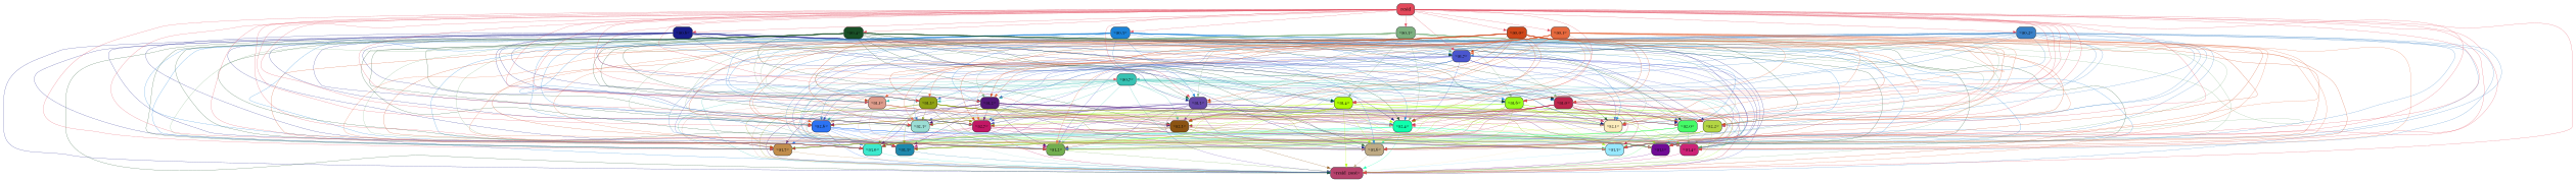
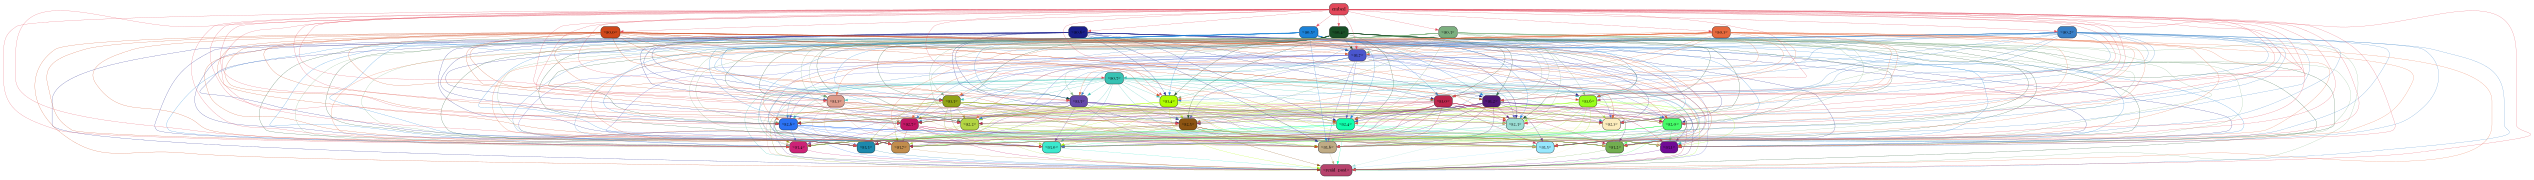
  strict digraph {
    fontname="Playfair Display"
    splines=true
    node [color=black fontname="Playfair Display" shape=box style="filled, rounded"]
    edge [color="#e3485a" fontname="Playfair Display" penwidth=0.6]
    "<a3.7>" [fillcolor="#c18d4d"]
    "<resid_post>" [fillcolor="#b7436d"]
    "<a3.6>" [fillcolor="#bfab85"]
    "<a3.5>" [fillcolor="#97e8fd"]
    "<a3.4>" [fillcolor="#cd2377"]
    "<a3.3>" [fillcolor="#1d89ad"]
    "<a3.2>" [fillcolor="#72ae50"]
    "<a3.1>" [fillcolor="#710b96"]
    "<a3.0>" [fillcolor="#3de9ce"]
    "<a2.7>" [fillcolor="#c21765"]
    "<a2.6>" [fillcolor="#2c73f4"]
    "<a2.5>" [fillcolor="#8c5412"]
    "<a2.4>" [fillcolor="#10ffad"]
    "<a2.3>" [fillcolor="#9bddd4"]
    "<a2.2>" [fillcolor="#b3d543"]
    "<a2.1>" [fillcolor="#fcecbc"]
    "<a2.0>" [fillcolor="#45fb68"]
    "<a1.7>" [fillcolor="#4a56ce"]
    "<a0.7>" [fillcolor="#37c2b3"]
    "<a1.6>" [fillcolor="#97fd1a"]
    "<a1.5>" [fillcolor="#6448a9"]
    "<a1.4>" [fillcolor="#affd00"]
    "<a1.3>" [fillcolor="#91a316"]
    "<a1.2>" [fillcolor="#511777"]
    "<a1.1>" [fillcolor="#dd9c8b"]
    "<a1.0>" [fillcolor="#bd264d"]
    "<a0.6>" [fillcolor="#181e8a"]
    "<a0.5>" [fillcolor="#1b82d8"]
    "<a0.4>" [fillcolor="#194f26"]
    "<a0.3>" [fillcolor="#7cb07f"]
    "<a0.2>" [fillcolor="#3980c7"]
    "<a0.1>" [fillcolor="#e6693e"]
    "<a0.0>" [fillcolor="#cf471a"]
-   embed [fillcolor="#e3485a" label=resid]
+   embed [fillcolor="#e3485a"]
    "<a3.7>" -> "<resid_post>" [color="#c18d4d"]
    "<a3.6>" -> "<resid_post>" [color="#bfab85"]
    "<a3.5>" -> "<resid_post>" [color="#97e8fd"]
    "<a3.4>" -> "<resid_post>" [color="#cd2377"]
    "<a3.3>" -> "<resid_post>" [color="#1d89ad"]
    "<a3.2>" -> "<resid_post>" [color="#72ae50"]
    "<a3.1>" -> "<resid_post>" [color="#710b96"]
    "<a3.0>" -> "<resid_post>" [color="#3de9ce"]
    "<a2.7>" -> "<a3.7>" [color="#c21765"]
    "<a2.7>" -> "<resid_post>" [color="#c21765"]
    "<a2.7>" -> "<a3.6>" [color="#c21765"]
    "<a2.7>" -> "<a3.5>" [color="#c21765"]
    "<a2.7>" -> "<a3.4>" [color="#c21765"]
    "<a2.7>" -> "<a3.3>" [color="#c21765"]
    "<a2.7>" -> "<a3.2>" [color="#c21765"]
    "<a2.7>" -> "<a3.1>" [color="#c21765"]
    "<a2.7>" -> "<a3.0>" [color="#c21765"]
    "<a2.6>" -> "<a3.7>" [color="#2c73f4"]
    "<a2.6>" -> "<resid_post>" [color="#2c73f4"]
    "<a2.6>" -> "<a3.6>" [color="#2c73f4"]
    "<a2.6>" -> "<a3.5>" [color="#2c73f4"]
    "<a2.6>" -> "<a3.4>" [color="#2c73f4"]
    "<a2.6>" -> "<a3.3>" [color="#2c73f4"]
    "<a2.6>" -> "<a3.2>" [color="#2c73f4"]
    "<a2.6>" -> "<a3.1>" [color="#2c73f4"]
    "<a2.6>" -> "<a3.0>" [color="#2c73f4"]
    "<a2.5>" -> "<a3.7>" [color="#8c5412"]
    "<a2.5>" -> "<resid_post>" [color="#8c5412"]
    "<a2.5>" -> "<a3.6>" [color="#8c5412"]
    "<a2.5>" -> "<a3.5>" [color="#8c5412"]
    "<a2.5>" -> "<a3.4>" [color="#8c5412"]
    "<a2.5>" -> "<a3.3>" [color="#8c5412"]
    "<a2.5>" -> "<a3.2>" [color="#8c5412"]
    "<a2.5>" -> "<a3.1>" [color="#8c5412"]
    "<a2.5>" -> "<a3.0>" [color="#8c5412"]
    "<a2.4>" -> "<a3.7>" [color="#10ffad"]
    "<a2.4>" -> "<resid_post>" [color="#10ffad"]
    "<a2.4>" -> "<a3.6>" [color="#10ffad"]
    "<a2.4>" -> "<a3.5>" [color="#10ffad"]
    "<a2.4>" -> "<a3.4>" [color="#10ffad"]
    "<a2.4>" -> "<a3.3>" [color="#10ffad"]
    "<a2.4>" -> "<a3.2>" [color="#10ffad"]
    "<a2.4>" -> "<a3.1>" [color="#10ffad"]
    "<a2.4>" -> "<a3.0>" [color="#10ffad"]
    "<a2.3>" -> "<a3.7>" [color="#9bddd4"]
    "<a2.3>" -> "<resid_post>" [color="#9bddd4"]
    "<a2.3>" -> "<a3.6>" [color="#9bddd4"]
    "<a2.3>" -> "<a3.5>" [color="#9bddd4"]
    "<a2.3>" -> "<a3.4>" [color="#9bddd4"]
    "<a2.3>" -> "<a3.3>" [color="#9bddd4"]
    "<a2.3>" -> "<a3.2>" [color="#9bddd4"]
    "<a2.3>" -> "<a3.1>" [color="#9bddd4"]
    "<a2.3>" -> "<a3.0>" [color="#9bddd4"]
    "<a2.2>" -> "<a3.7>" [color="#b3d543"]
    "<a2.2>" -> "<resid_post>" [color="#b3d543"]
    "<a2.2>" -> "<a3.6>" [color="#b3d543"]
    "<a2.2>" -> "<a3.5>" [color="#b3d543"]
    "<a2.2>" -> "<a3.4>" [color="#b3d543"]
    "<a2.2>" -> "<a3.3>" [color="#b3d543"]
    "<a2.2>" -> "<a3.2>" [color="#b3d543"]
    "<a2.2>" -> "<a3.1>" [color="#b3d543"]
    "<a2.2>" -> "<a3.0>" [color="#b3d543"]
    "<a2.1>" -> "<a3.7>" [color="#fcecbc"]
    "<a2.1>" -> "<resid_post>" [color="#fcecbc"]
    "<a2.1>" -> "<a3.6>" [color="#fcecbc"]
    "<a2.1>" -> "<a3.5>" [color="#fcecbc"]
    "<a2.1>" -> "<a3.4>" [color="#fcecbc"]
    "<a2.1>" -> "<a3.3>" [color="#fcecbc"]
    "<a2.1>" -> "<a3.2>" [color="#fcecbc"]
    "<a2.1>" -> "<a3.1>" [color="#fcecbc"]
    "<a2.1>" -> "<a3.0>" [color="#fcecbc"]
    "<a2.0>" -> "<a3.7>" [color="#45fb68"]
    "<a2.0>" -> "<resid_post>" [color="#45fb68"]
    "<a2.0>" -> "<a3.6>" [color="#45fb68"]
    "<a2.0>" -> "<a3.5>" [color="#45fb68"]
    "<a2.0>" -> "<a3.4>" [color="#45fb68"]
    "<a2.0>" -> "<a3.3>" [color="#45fb68"]
    "<a2.0>" -> "<a3.2>" [color="#45fb68"]
    "<a2.0>" -> "<a3.1>" [color="#45fb68"]
    "<a2.0>" -> "<a3.0>" [color="#45fb68"]
    "<a1.7>" -> "<a3.7>" [color="#4a56ce"]
    "<a1.7>" -> "<resid_post>" [color="#4a56ce"]
    "<a1.7>" -> "<a3.6>" [color="#4a56ce"]
    "<a1.7>" -> "<a3.5>" [color="#4a56ce"]
    "<a1.7>" -> "<a3.4>" [color="#4a56ce"]
    "<a1.7>" -> "<a3.3>" [color="#4a56ce"]
    "<a1.7>" -> "<a3.2>" [color="#4a56ce"]
    "<a1.7>" -> "<a3.1>" [color="#4a56ce"]
    "<a1.7>" -> "<a3.0>" [color="#4a56ce"]
    "<a1.7>" -> "<a2.7>" [color="#4a56ce"]
    "<a1.7>" -> "<a2.6>" [color="#4a56ce"]
    "<a1.7>" -> "<a2.5>" [color="#4a56ce"]
    "<a1.7>" -> "<a2.4>" [color="#4a56ce"]
    "<a1.7>" -> "<a2.3>" [color="#4a56ce"]
    "<a1.7>" -> "<a2.2>" [color="#4a56ce"]
    "<a1.7>" -> "<a2.1>" [color="#4a56ce"]
    "<a1.7>" -> "<a2.0>" [color="#4a56ce"]
    "<a1.7>" -> "<a0.7>" [color="#37c2b3"]
    "<a0.7>" -> "<a3.7>" [color="#37c2b3"]
    "<a0.7>" -> "<resid_post>" [color="#37c2b3"]
    "<a0.7>" -> "<a3.6>" [color="#37c2b3"]
    "<a0.7>" -> "<a3.5>" [color="#37c2b3"]
    "<a0.7>" -> "<a3.4>" [color="#37c2b3"]
    "<a0.7>" -> "<a3.3>" [color="#37c2b3"]
    "<a0.7>" -> "<a3.2>" [color="#37c2b3"]
    "<a0.7>" -> "<a3.1>" [color="#37c2b3"]
    "<a0.7>" -> "<a3.0>" [color="#37c2b3"]
    "<a0.7>" -> "<a2.7>" [color="#37c2b3"]
    "<a0.7>" -> "<a2.6>" [color="#37c2b3"]
    "<a0.7>" -> "<a2.5>" [color="#37c2b3"]
    "<a0.7>" -> "<a2.4>" [color="#37c2b3"]
    "<a0.7>" -> "<a2.3>" [color="#37c2b3"]
    "<a0.7>" -> "<a2.2>" [color="#37c2b3"]
    "<a0.7>" -> "<a2.1>" [color="#37c2b3"]
    "<a0.7>" -> "<a2.0>" [color="#37c2b3"]
    "<a0.7>" -> "<a1.6>" [color="#37c2b3"]
    "<a0.7>" -> "<a1.5>" [color="#37c2b3"]
    "<a0.7>" -> "<a1.4>" [color="#37c2b3"]
    "<a0.7>" -> "<a1.3>" [color="#37c2b3"]
    "<a0.7>" -> "<a1.2>" [color="#37c2b3"]
    "<a0.7>" -> "<a1.1>" [color="#37c2b3"]
    "<a0.7>" -> "<a1.0>" [color="#37c2b3"]
    "<a1.6>" -> "<a3.7>" [color="#97fd1a"]
    "<a1.6>" -> "<resid_post>" [color="#97fd1a"]
    "<a1.6>" -> "<a3.6>" [color="#97fd1a"]
    "<a1.6>" -> "<a3.5>" [color="#97fd1a"]
    "<a1.6>" -> "<a3.4>" [color="#97fd1a"]
    "<a1.6>" -> "<a3.3>" [color="#97fd1a"]
    "<a1.6>" -> "<a3.2>" [color="#97fd1a"]
    "<a1.6>" -> "<a3.1>" [color="#97fd1a"]
    "<a1.6>" -> "<a3.0>" [color="#97fd1a"]
    "<a1.6>" -> "<a2.7>" [color="#97fd1a"]
    "<a1.6>" -> "<a2.6>" [color="#97fd1a"]
    "<a1.6>" -> "<a2.5>" [color="#97fd1a"]
    "<a1.6>" -> "<a2.4>" [color="#97fd1a"]
    "<a1.6>" -> "<a2.3>" [color="#97fd1a"]
    "<a1.6>" -> "<a2.2>" [color="#97fd1a"]
    "<a1.6>" -> "<a2.1>" [color="#97fd1a"]
    "<a1.6>" -> "<a2.0>" [color="#97fd1a"]
    "<a1.5>" -> "<a3.7>" [color="#6448a9"]
    "<a1.5>" -> "<resid_post>" [color="#6448a9"]
    "<a1.5>" -> "<a3.6>" [color="#6448a9"]
    "<a1.5>" -> "<a3.5>" [color="#6448a9"]
    "<a1.5>" -> "<a3.4>" [color="#6448a9"]
    "<a1.5>" -> "<a3.3>" [color="#6448a9"]
    "<a1.5>" -> "<a3.2>" [color="#6448a9"]
    "<a1.5>" -> "<a3.1>" [color="#6448a9"]
    "<a1.5>" -> "<a3.0>" [color="#6448a9"]
    "<a1.5>" -> "<a2.7>" [color="#6448a9"]
    "<a1.5>" -> "<a2.6>" [color="#6448a9"]
    "<a1.5>" -> "<a2.5>" [color="#6448a9"]
    "<a1.5>" -> "<a2.4>" [color="#6448a9"]
    "<a1.5>" -> "<a2.3>" [color="#6448a9"]
    "<a1.5>" -> "<a2.2>" [color="#6448a9"]
    "<a1.5>" -> "<a2.1>" [color="#6448a9"]
    "<a1.5>" -> "<a2.0>" [color="#6448a9"]
    "<a1.4>" -> "<a3.7>" [color="#affd00"]
    "<a1.4>" -> "<resid_post>" [color="#affd00"]
    "<a1.4>" -> "<a3.6>" [color="#affd00"]
    "<a1.4>" -> "<a3.5>" [color="#affd00"]
    "<a1.4>" -> "<a3.4>" [color="#affd00"]
    "<a1.4>" -> "<a3.3>" [color="#affd00"]
    "<a1.4>" -> "<a3.2>" [color="#affd00"]
    "<a1.4>" -> "<a3.1>" [color="#affd00"]
    "<a1.4>" -> "<a3.0>" [color="#affd00"]
    "<a1.4>" -> "<a2.7>" [color="#affd00"]
    "<a1.4>" -> "<a2.6>" [color="#affd00"]
    "<a1.4>" -> "<a2.5>" [color="#affd00"]
    "<a1.4>" -> "<a2.4>" [color="#affd00"]
    "<a1.4>" -> "<a2.3>" [color="#affd00"]
    "<a1.4>" -> "<a2.2>" [color="#affd00"]
    "<a1.4>" -> "<a2.1>" [color="#affd00"]
    "<a1.4>" -> "<a2.0>" [color="#affd00"]
    "<a1.3>" -> "<a3.7>" [color="#91a316"]
    "<a1.3>" -> "<resid_post>" [color="#91a316"]
    "<a1.3>" -> "<a3.6>" [color="#91a316"]
    "<a1.3>" -> "<a3.5>" [color="#91a316"]
    "<a1.3>" -> "<a3.4>" [color="#91a316"]
    "<a1.3>" -> "<a3.3>" [color="#91a316"]
    "<a1.3>" -> "<a3.2>" [color="#91a316"]
    "<a1.3>" -> "<a3.1>" [color="#91a316"]
    "<a1.3>" -> "<a3.0>" [color="#91a316"]
    "<a1.3>" -> "<a2.7>" [color="#91a316"]
    "<a1.3>" -> "<a2.6>" [color="#91a316"]
    "<a1.3>" -> "<a2.5>" [color="#91a316"]
    "<a1.3>" -> "<a2.4>" [color="#91a316"]
    "<a1.3>" -> "<a2.3>" [color="#91a316"]
    "<a1.3>" -> "<a2.2>" [color="#91a316"]
    "<a1.3>" -> "<a2.1>" [color="#91a316"]
    "<a1.3>" -> "<a2.0>" [color="#91a316"]
    "<a1.2>" -> "<a3.7>" [color="#511777"]
    "<a1.2>" -> "<resid_post>" [color="#511777"]
    "<a1.2>" -> "<a3.6>" [color="#511777"]
    "<a1.2>" -> "<a3.5>" [color="#511777"]
    "<a1.2>" -> "<a3.4>" [color="#511777"]
    "<a1.2>" -> "<a3.3>" [color="#511777"]
    "<a1.2>" -> "<a3.2>" [color="#511777"]
    "<a1.2>" -> "<a3.1>" [color="#511777"]
    "<a1.2>" -> "<a3.0>" [color="#511777"]
    "<a1.2>" -> "<a2.7>" [color="#511777"]
    "<a1.2>" -> "<a2.6>" [color="#511777"]
    "<a1.2>" -> "<a2.5>" [color="#511777"]
    "<a1.2>" -> "<a2.4>" [color="#511777"]
    "<a1.2>" -> "<a2.3>" [color="#511777"]
    "<a1.2>" -> "<a2.2>" [color="#511777"]
    "<a1.2>" -> "<a2.1>" [color="#511777"]
    "<a1.2>" -> "<a2.0>" [color="#511777"]
    "<a1.1>" -> "<a3.7>" [color="#dd9c8b"]
    "<a1.1>" -> "<resid_post>" [color="#dd9c8b"]
    "<a1.1>" -> "<a3.6>" [color="#dd9c8b"]
    "<a1.1>" -> "<a3.5>" [color="#dd9c8b"]
    "<a1.1>" -> "<a3.4>" [color="#dd9c8b"]
    "<a1.1>" -> "<a3.3>" [color="#dd9c8b"]
    "<a1.1>" -> "<a3.2>" [color="#dd9c8b"]
    "<a1.1>" -> "<a3.1>" [color="#dd9c8b"]
    "<a1.1>" -> "<a3.0>" [color="#dd9c8b"]
    "<a1.1>" -> "<a2.7>" [color="#dd9c8b"]
    "<a1.1>" -> "<a2.6>" [color="#dd9c8b"]
    "<a1.1>" -> "<a2.5>" [color="#dd9c8b"]
    "<a1.1>" -> "<a2.4>" [color="#dd9c8b"]
    "<a1.1>" -> "<a2.3>" [color="#dd9c8b"]
    "<a1.1>" -> "<a2.2>" [color="#dd9c8b"]
    "<a1.1>" -> "<a2.1>" [color="#dd9c8b"]
    "<a1.1>" -> "<a2.0>" [color="#dd9c8b"]
    "<a1.0>" -> "<a3.7>" [color="#bd264d"]
    "<a1.0>" -> "<resid_post>" [color="#bd264d"]
    "<a1.0>" -> "<a3.6>" [color="#bd264d"]
    "<a1.0>" -> "<a3.5>" [color="#bd264d"]
    "<a1.0>" -> "<a3.4>" [color="#bd264d"]
    "<a1.0>" -> "<a3.3>" [color="#bd264d"]
    "<a1.0>" -> "<a3.2>" [color="#bd264d"]
    "<a1.0>" -> "<a3.1>" [color="#bd264d"]
    "<a1.0>" -> "<a3.0>" [color="#bd264d"]
    "<a1.0>" -> "<a2.7>" [color="#bd264d"]
    "<a1.0>" -> "<a2.6>" [color="#bd264d"]
    "<a1.0>" -> "<a2.5>" [color="#bd264d"]
    "<a1.0>" -> "<a2.4>" [color="#bd264d"]
    "<a1.0>" -> "<a2.3>" [color="#bd264d"]
    "<a1.0>" -> "<a2.2>" [color="#bd264d"]
    "<a1.0>" -> "<a2.1>" [color="#bd264d"]
    "<a1.0>" -> "<a2.0>" [color="#bd264d"]
    "<a0.6>" -> "<a3.7>" [color="#181e8a"]
    "<a0.6>" -> "<resid_post>" [color="#181e8a"]
    "<a0.6>" -> "<a3.6>" [color="#181e8a"]
    "<a0.6>" -> "<a3.5>" [color="#181e8a"]
    "<a0.6>" -> "<a3.4>" [color="#181e8a"]
    "<a0.6>" -> "<a3.3>" [color="#181e8a"]
    "<a0.6>" -> "<a3.2>" [color="#181e8a"]
    "<a0.6>" -> "<a3.1>" [color="#181e8a"]
    "<a0.6>" -> "<a3.0>" [color="#181e8a"]
    "<a0.6>" -> "<a2.7>" [color="#181e8a"]
    "<a0.6>" -> "<a2.6>" [color="#181e8a"]
    "<a0.6>" -> "<a2.5>" [color="#181e8a"]
    "<a0.6>" -> "<a2.4>" [color="#181e8a"]
    "<a0.6>" -> "<a2.3>" [color="#181e8a"]
    "<a0.6>" -> "<a2.2>" [color="#181e8a"]
    "<a0.6>" -> "<a2.1>" [color="#181e8a"]
    "<a0.6>" -> "<a2.0>" [color="#181e8a"]
    "<a0.6>" -> "<a1.7>" [color="#181e8a"]
    "<a0.6>" -> "<a1.6>" [color="#181e8a"]
    "<a0.6>" -> "<a1.5>" [color="#181e8a"]
    "<a0.6>" -> "<a1.4>" [color="#181e8a"]
    "<a0.6>" -> "<a1.3>" [color="#181e8a"]
    "<a0.6>" -> "<a1.2>" [color="#181e8a"]
    "<a0.6>" -> "<a1.1>" [color="#181e8a"]
    "<a0.6>" -> "<a1.0>" [color="#181e8a"]
    "<a0.5>" -> "<a3.7>" [color="#1b82d8"]
-   "<a0.5>" -> "<resid_post>" [color="#1b82d8"]
    "<a0.5>" -> "<a3.6>" [color="#1b82d8"]
    "<a0.5>" -> "<a3.5>" [color="#1b82d8"]
    "<a0.5>" -> "<a3.4>" [color="#1b82d8"]
    "<a0.5>" -> "<a3.3>" [color="#1b82d8"]
    "<a0.5>" -> "<a3.2>" [color="#1b82d8"]
    "<a0.5>" -> "<a3.1>" [color="#1b82d8"]
    "<a0.5>" -> "<a3.0>" [color="#1b82d8"]
    "<a0.5>" -> "<a2.7>" [color="#1b82d8"]
    "<a0.5>" -> "<a2.6>" [color="#1b82d8"]
    "<a0.5>" -> "<a2.4>" [color="#1b82d8"]
    "<a0.5>" -> "<a2.3>" [color="#1b82d8"]
    "<a0.5>" -> "<a2.2>" [color="#1b82d8"]
    "<a0.5>" -> "<a2.1>" [color="#1b82d8"]
    "<a0.5>" -> "<a2.0>" [color="#1b82d8"]
    "<a0.5>" -> "<a1.7>" [color="#1b82d8"]
    "<a0.5>" -> "<a1.6>" [color="#1b82d8"]
    "<a0.5>" -> "<a1.5>" [color="#1b82d8"]
    "<a0.5>" -> "<a1.4>" [color="#1b82d8"]
    "<a0.5>" -> "<a1.3>" [color="#1b82d8"]
    "<a0.5>" -> "<a1.2>" [color="#1b82d8"]
    "<a0.5>" -> "<a1.1>" [color="#1b82d8"]
    "<a0.5>" -> "<a1.0>" [color="#1b82d8"]
    "<a0.4>" -> "<a3.7>" [color="#194f26"]
    "<a0.4>" -> "<resid_post>" [color="#194f26"]
    "<a0.4>" -> "<a3.6>" [color="#194f26"]
    "<a0.4>" -> "<a3.5>" [color="#194f26"]
    "<a0.4>" -> "<a3.4>" [color="#194f26"]
    "<a0.4>" -> "<a3.3>" [color="#194f26"]
    "<a0.4>" -> "<a3.2>" [color="#194f26"]
    "<a0.4>" -> "<a3.1>" [color="#194f26"]
    "<a0.4>" -> "<a3.0>" [color="#194f26"]
    "<a0.4>" -> "<a2.7>" [color="#194f26"]
    "<a0.4>" -> "<a2.6>" [color="#194f26"]
    "<a0.4>" -> "<a2.5>" [color="#194f26"]
    "<a0.4>" -> "<a2.4>" [color="#194f26"]
    "<a0.4>" -> "<a2.3>" [color="#194f26"]
    "<a0.4>" -> "<a2.2>" [color="#194f26"]
    "<a0.4>" -> "<a2.1>" [color="#194f26"]
    "<a0.4>" -> "<a2.0>" [color="#194f26"]
    "<a0.4>" -> "<a1.7>" [color="#194f26"]
    "<a0.4>" -> "<a1.6>" [color="#194f26"]
    "<a0.4>" -> "<a1.5>" [color="#194f26"]
    "<a0.4>" -> "<a1.4>" [color="#194f26"]
    "<a0.4>" -> "<a1.3>" [color="#194f26"]
    "<a0.4>" -> "<a1.2>" [color="#194f26"]
    "<a0.4>" -> "<a1.1>" [color="#194f26"]
    "<a0.4>" -> "<a1.0>" [color="#194f26"]
    "<a0.3>" -> "<a3.7>" [color="#7cb07f"]
    "<a0.3>" -> "<resid_post>" [color="#7cb07f"]
    "<a0.3>" -> "<a3.6>" [color="#7cb07f"]
    "<a0.3>" -> "<a3.5>" [color="#7cb07f"]
    "<a0.3>" -> "<a3.4>" [color="#7cb07f"]
    "<a0.3>" -> "<a3.3>" [color="#7cb07f"]
    "<a0.3>" -> "<a3.2>" [color="#7cb07f"]
    "<a0.3>" -> "<a3.1>" [color="#7cb07f"]
    "<a0.3>" -> "<a3.0>" [color="#7cb07f"]
    "<a0.3>" -> "<a2.7>" [color="#7cb07f"]
    "<a0.3>" -> "<a2.6>" [color="#7cb07f"]
    "<a0.3>" -> "<a2.5>" [color="#7cb07f"]
    "<a0.3>" -> "<a2.4>" [color="#7cb07f"]
    "<a0.3>" -> "<a2.3>" [color="#7cb07f"]
    "<a0.3>" -> "<a2.2>" [color="#7cb07f"]
    "<a0.3>" -> "<a2.1>" [color="#7cb07f"]
    "<a0.3>" -> "<a2.0>" [color="#7cb07f"]
    "<a0.3>" -> "<a1.7>" [color="#7cb07f"]
    "<a0.3>" -> "<a1.6>" [color="#7cb07f"]
    "<a0.3>" -> "<a1.5>" [color="#7cb07f"]
    "<a0.3>" -> "<a1.4>" [color="#7cb07f"]
    "<a0.3>" -> "<a1.3>" [color="#7cb07f"]
    "<a0.3>" -> "<a1.2>" [color="#7cb07f"]
    "<a0.3>" -> "<a1.1>" [color="#7cb07f"]
    "<a0.3>" -> "<a1.0>" [color="#7cb07f"]
    "<a0.2>" -> "<a3.7>" [color="#3980c7"]
    "<a0.2>" -> "<resid_post>" [color="#3980c7"]
    "<a0.2>" -> "<a3.6>" [color="#3980c7"]
    "<a0.2>" -> "<a3.5>" [color="#3980c7"]
    "<a0.2>" -> "<a3.4>" [color="#3980c7"]
    "<a0.2>" -> "<a3.3>" [color="#3980c7"]
    "<a0.2>" -> "<a3.2>" [color="#3980c7"]
    "<a0.2>" -> "<a3.1>" [color="#3980c7"]
    "<a0.2>" -> "<a3.0>" [color="#3980c7"]
    "<a0.2>" -> "<a2.7>" [color="#3980c7"]
    "<a0.2>" -> "<a2.6>" [color="#3980c7"]
    "<a0.2>" -> "<a2.5>" [color="#3980c7"]
    "<a0.2>" -> "<a2.4>" [color="#3980c7"]
    "<a0.2>" -> "<a2.3>" [color="#3980c7"]
    "<a0.2>" -> "<a2.2>" [color="#3980c7"]
    "<a0.2>" -> "<a2.1>" [color="#3980c7"]
    "<a0.2>" -> "<a2.0>" [color="#3980c7"]
    "<a0.2>" -> "<a1.7>" [color="#3980c7"]
    "<a0.2>" -> "<a1.6>" [color="#3980c7"]
    "<a0.2>" -> "<a1.5>" [color="#3980c7"]
    "<a0.2>" -> "<a1.4>" [color="#3980c7"]
    "<a0.2>" -> "<a1.3>" [color="#3980c7"]
    "<a0.2>" -> "<a1.2>" [color="#3980c7"]
    "<a0.2>" -> "<a1.0>" [color="#3980c7"]
    "<a0.1>" -> "<a3.7>" [color="#e6693e"]
    "<a0.1>" -> "<resid_post>" [color="#e6693e"]
    "<a0.1>" -> "<a3.6>" [color="#e6693e"]
    "<a0.1>" -> "<a3.5>" [color="#e6693e"]
    "<a0.1>" -> "<a3.4>" [color="#e6693e"]
    "<a0.1>" -> "<a3.3>" [color="#e6693e"]
    "<a0.1>" -> "<a3.2>" [color="#e6693e"]
    "<a0.1>" -> "<a3.1>" [color="#e6693e"]
    "<a0.1>" -> "<a3.0>" [color="#e6693e"]
    "<a0.1>" -> "<a2.7>" [color="#e6693e"]
    "<a0.1>" -> "<a2.6>" [color="#e6693e"]
    "<a0.1>" -> "<a2.5>" [color="#e6693e"]
    "<a0.1>" -> "<a2.4>" [color="#e6693e"]
    "<a0.1>" -> "<a2.3>" [color="#e6693e"]
    "<a0.1>" -> "<a2.2>" [color="#e6693e"]
    "<a0.1>" -> "<a2.1>" [color="#e6693e"]
    "<a0.1>" -> "<a2.0>" [color="#e6693e"]
    "<a0.1>" -> "<a1.7>" [color="#e6693e"]
    "<a0.1>" -> "<a1.6>" [color="#e6693e"]
    "<a0.1>" -> "<a1.5>" [color="#e6693e"]
    "<a0.1>" -> "<a1.4>" [color="#e6693e"]
    "<a0.1>" -> "<a1.3>" [color="#e6693e"]
    "<a0.1>" -> "<a1.2>" [color="#e6693e"]
    "<a0.1>" -> "<a1.1>" [color="#e6693e"]
    "<a0.1>" -> "<a1.0>" [color="#e6693e"]
    "<a0.0>" -> "<a3.7>" [color="#cf471a"]
    "<a0.0>" -> "<resid_post>" [color="#cf471a"]
    "<a0.0>" -> "<a3.6>" [color="#cf471a"]
    "<a0.0>" -> "<a3.5>" [color="#cf471a"]
    "<a0.0>" -> "<a3.4>" [color="#cf471a"]
    "<a0.0>" -> "<a3.3>" [color="#cf471a"]
    "<a0.0>" -> "<a3.2>" [color="#cf471a"]
    "<a0.0>" -> "<a3.1>" [color="#cf471a"]
    "<a0.0>" -> "<a3.0>" [color="#cf471a"]
    "<a0.0>" -> "<a2.7>" [color="#cf471a"]
    "<a0.0>" -> "<a2.6>" [color="#cf471a"]
    "<a0.0>" -> "<a2.5>" [color="#cf471a"]
    "<a0.0>" -> "<a2.4>" [color="#cf471a"]
    "<a0.0>" -> "<a2.3>" [color="#cf471a"]
    "<a0.0>" -> "<a2.2>" [color="#cf471a"]
    "<a0.0>" -> "<a2.1>" [color="#cf471a"]
    "<a0.0>" -> "<a2.0>" [color="#cf471a"]
    "<a0.0>" -> "<a1.7>" [color="#cf471a"]
    "<a0.0>" -> "<a1.6>" [color="#cf471a"]
    "<a0.0>" -> "<a1.5>" [color="#cf471a"]
    "<a0.0>" -> "<a1.4>" [color="#cf471a"]
    "<a0.0>" -> "<a1.3>" [color="#cf471a"]
    "<a0.0>" -> "<a1.2>" [color="#cf471a"]
    "<a0.0>" -> "<a1.1>" [color="#cf471a"]
    "<a0.0>" -> "<a1.0>" [color="#cf471a"]
    embed -> "<a3.7>"
    embed -> "<resid_post>"
    embed -> "<a3.6>"
    embed -> "<a3.5>"
    embed -> "<a3.4>"
    embed -> "<a3.3>"
    embed -> "<a3.2>"
    embed -> "<a3.1>"
    embed -> "<a3.0>"
    embed -> "<a2.7>"
    embed -> "<a2.6>"
    embed -> "<a2.5>"
    embed -> "<a2.4>"
    embed -> "<a2.3>"
    embed -> "<a2.2>"
    embed -> "<a2.1>"
    embed -> "<a2.0>"
    embed -> "<a1.7>"
    embed -> "<a0.7>"
    embed -> "<a1.6>"
    embed -> "<a1.5>"
    embed -> "<a1.4>"
    embed -> "<a1.3>"
    embed -> "<a1.2>"
    embed -> "<a1.1>"
    embed -> "<a1.0>"
    embed -> "<a0.6>"
    embed -> "<a0.5>"
    embed -> "<a0.4>"
    embed -> "<a0.3>"
    embed -> "<a0.2>"
    embed -> "<a0.1>"
    embed -> "<a0.0>"
  }
